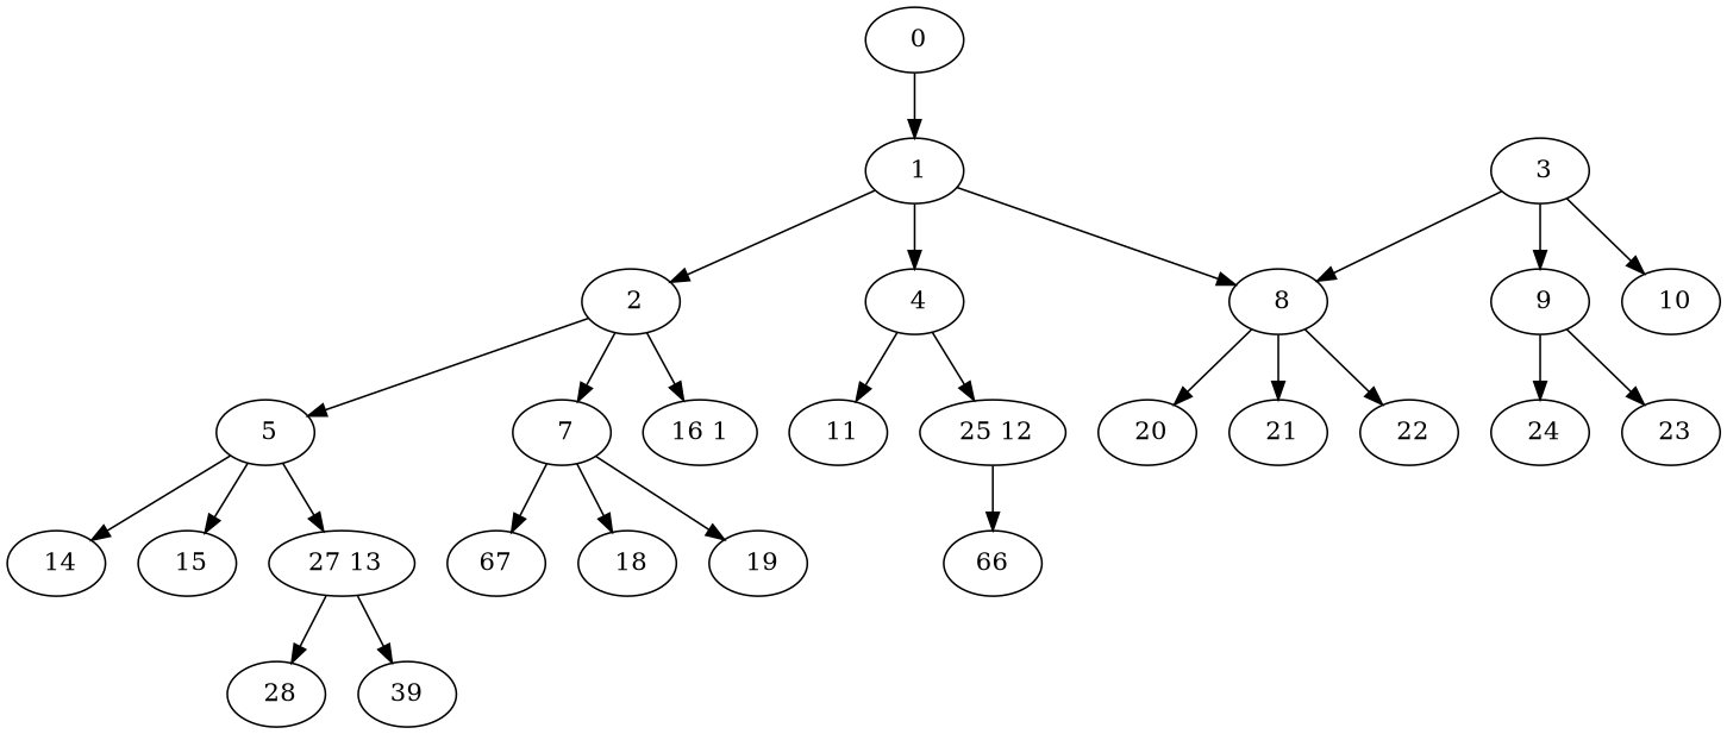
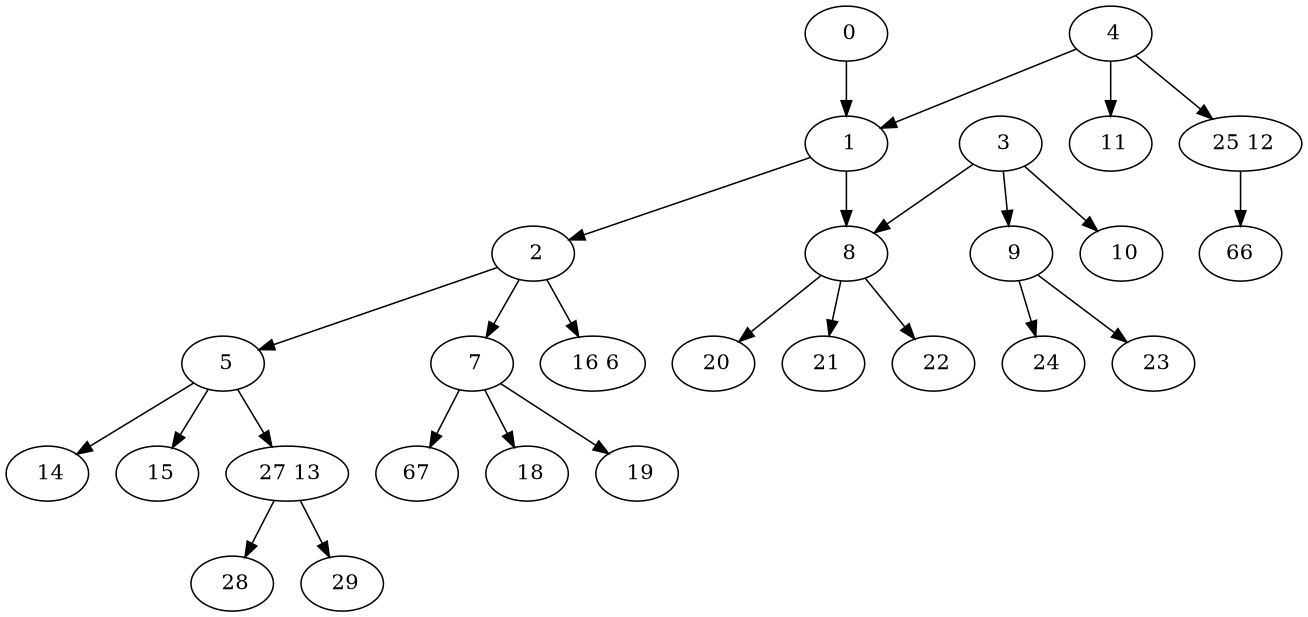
  digraph {
    " 0"
    " 1"
    " 2"
    " 4"
    " 8"
    " 5"
    " 7"
-   " 16 6" [label="16 1"]
+   " 16 6"
    " 3"
    " 9"
    " 10"
    " 11"
    " 25 12"
    " 14"
    " 15"
    " 27 13"
    n17 [label=67]
    " 18"
    " 19"
    " 20"
    " 21"
    " 22"
    " 24"
    " 23"
    n25 [label=66]
    " 28"
-   " 29" [label=39]
+   " 29"
    " 0" -> " 1"
    " 1" -> " 2"
-   " 1" -> " 4"
+   " 4" -> " 1"
    " 1" -> " 8"
    " 2" -> " 5"
    " 2" -> " 7"
    " 2" -> " 16 6"
    " 4" -> " 11"
    " 4" -> " 25 12"
    " 8" -> " 20"
    " 8" -> " 21"
    " 8" -> " 22"
    " 5" -> " 14"
    " 5" -> " 15"
    " 5" -> " 27 13"
    " 7" -> n17
    " 7" -> " 18"
    " 7" -> " 19"
    " 3" -> " 8"
    " 3" -> " 9"
    " 3" -> " 10"
    " 9" -> " 24"
    " 9" -> " 23"
    " 25 12" -> n25
    " 27 13" -> " 28"
    " 27 13" -> " 29"
  }
